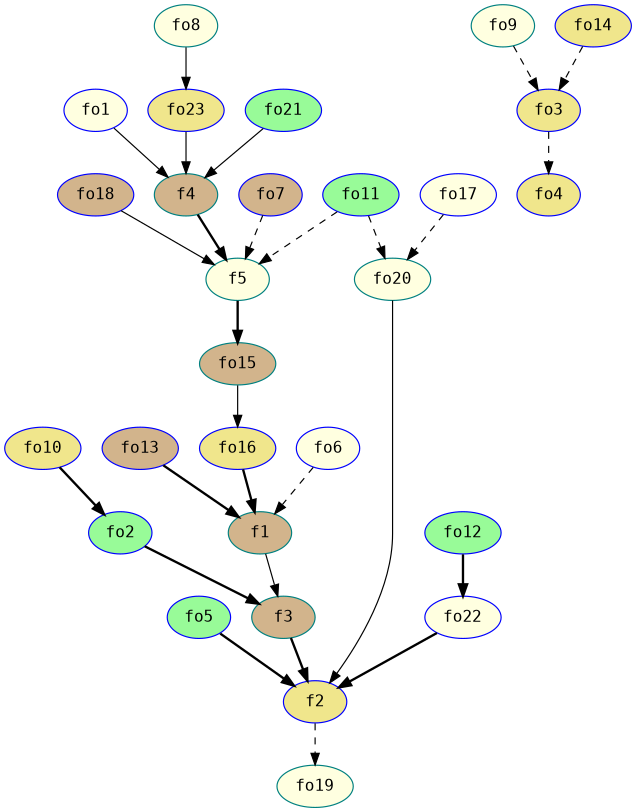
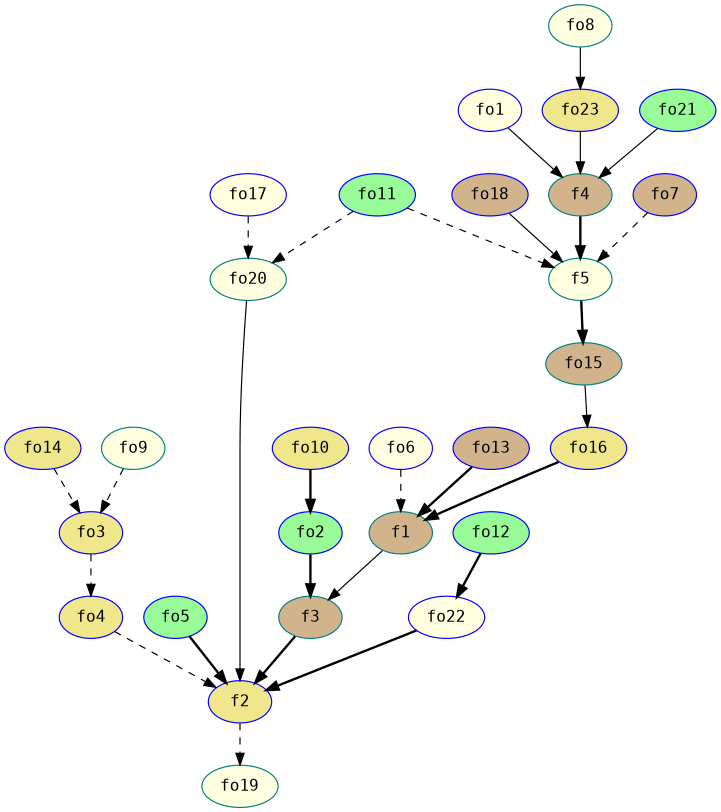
  strict digraph {
    fontname="DejaVu Sans Mono"
    node [color=blue fillcolor=lightyellow fontname="DejaVu Sans Mono" style=filled]
    edge [fontname="DejaVu Sans Mono" style=bold weight=2]
    f1 [color=teal fillcolor=tan]
    f3 [color=teal fillcolor=tan]
    f2 [fillcolor=khaki]
    fo19 [color=teal]
    f4 [color=teal fillcolor=tan]
    f5 [color=teal]
    fo15 [color=teal fillcolor=tan]
    fo16 [fillcolor=khaki]
    fo1
    fo2 [fillcolor=palegreen]
    fo3 [fillcolor=khaki]
    fo4 [fillcolor=khaki]
    fo5 [fillcolor=palegreen]
    fo6
    fo7 [fillcolor=tan]
    fo8 [color=teal]
    fo23 [fillcolor=khaki]
    fo9 [color=teal]
    fo10 [fillcolor=khaki]
    fo11 [fillcolor=palegreen]
    fo20 [color=teal]
    fo12 [fillcolor=palegreen]
    fo22
    fo13 [fillcolor=tan]
    fo14 [fillcolor=khaki]
    fo17
    fo18 [fillcolor=tan]
    fo21 [fillcolor=palegreen]
    f1 -> f3 [style=solid]
    f3 -> f2
    f2 -> fo19 [style=dashed]
    f4 -> f5
    f5 -> fo15
    fo15 -> fo16 [style=solid]
    fo16 -> f1
    fo1 -> f4 [style=solid]
    fo2 -> f3
    fo3 -> fo4 [style=dashed]
+   fo4 -> f2 [style=dashed]
    fo5 -> f2
    fo6 -> f1 [style=dashed]
    fo7 -> f5 [style=dashed]
    fo8 -> fo23 [style=solid]
    fo23 -> f4 [style=solid]
    fo9 -> fo3 [style=dashed]
    fo10 -> fo2
    fo11 -> f5 [style=dashed]
    fo11 -> fo20 [style=dashed]
    fo20 -> f2 [style=solid]
    fo12 -> fo22
    fo22 -> f2
    fo13 -> f1
    fo14 -> fo3 [style=dashed]
    fo17 -> fo20 [style=dashed]
    fo18 -> f5 [style=solid]
    fo21 -> f4 [style=solid]
  }
